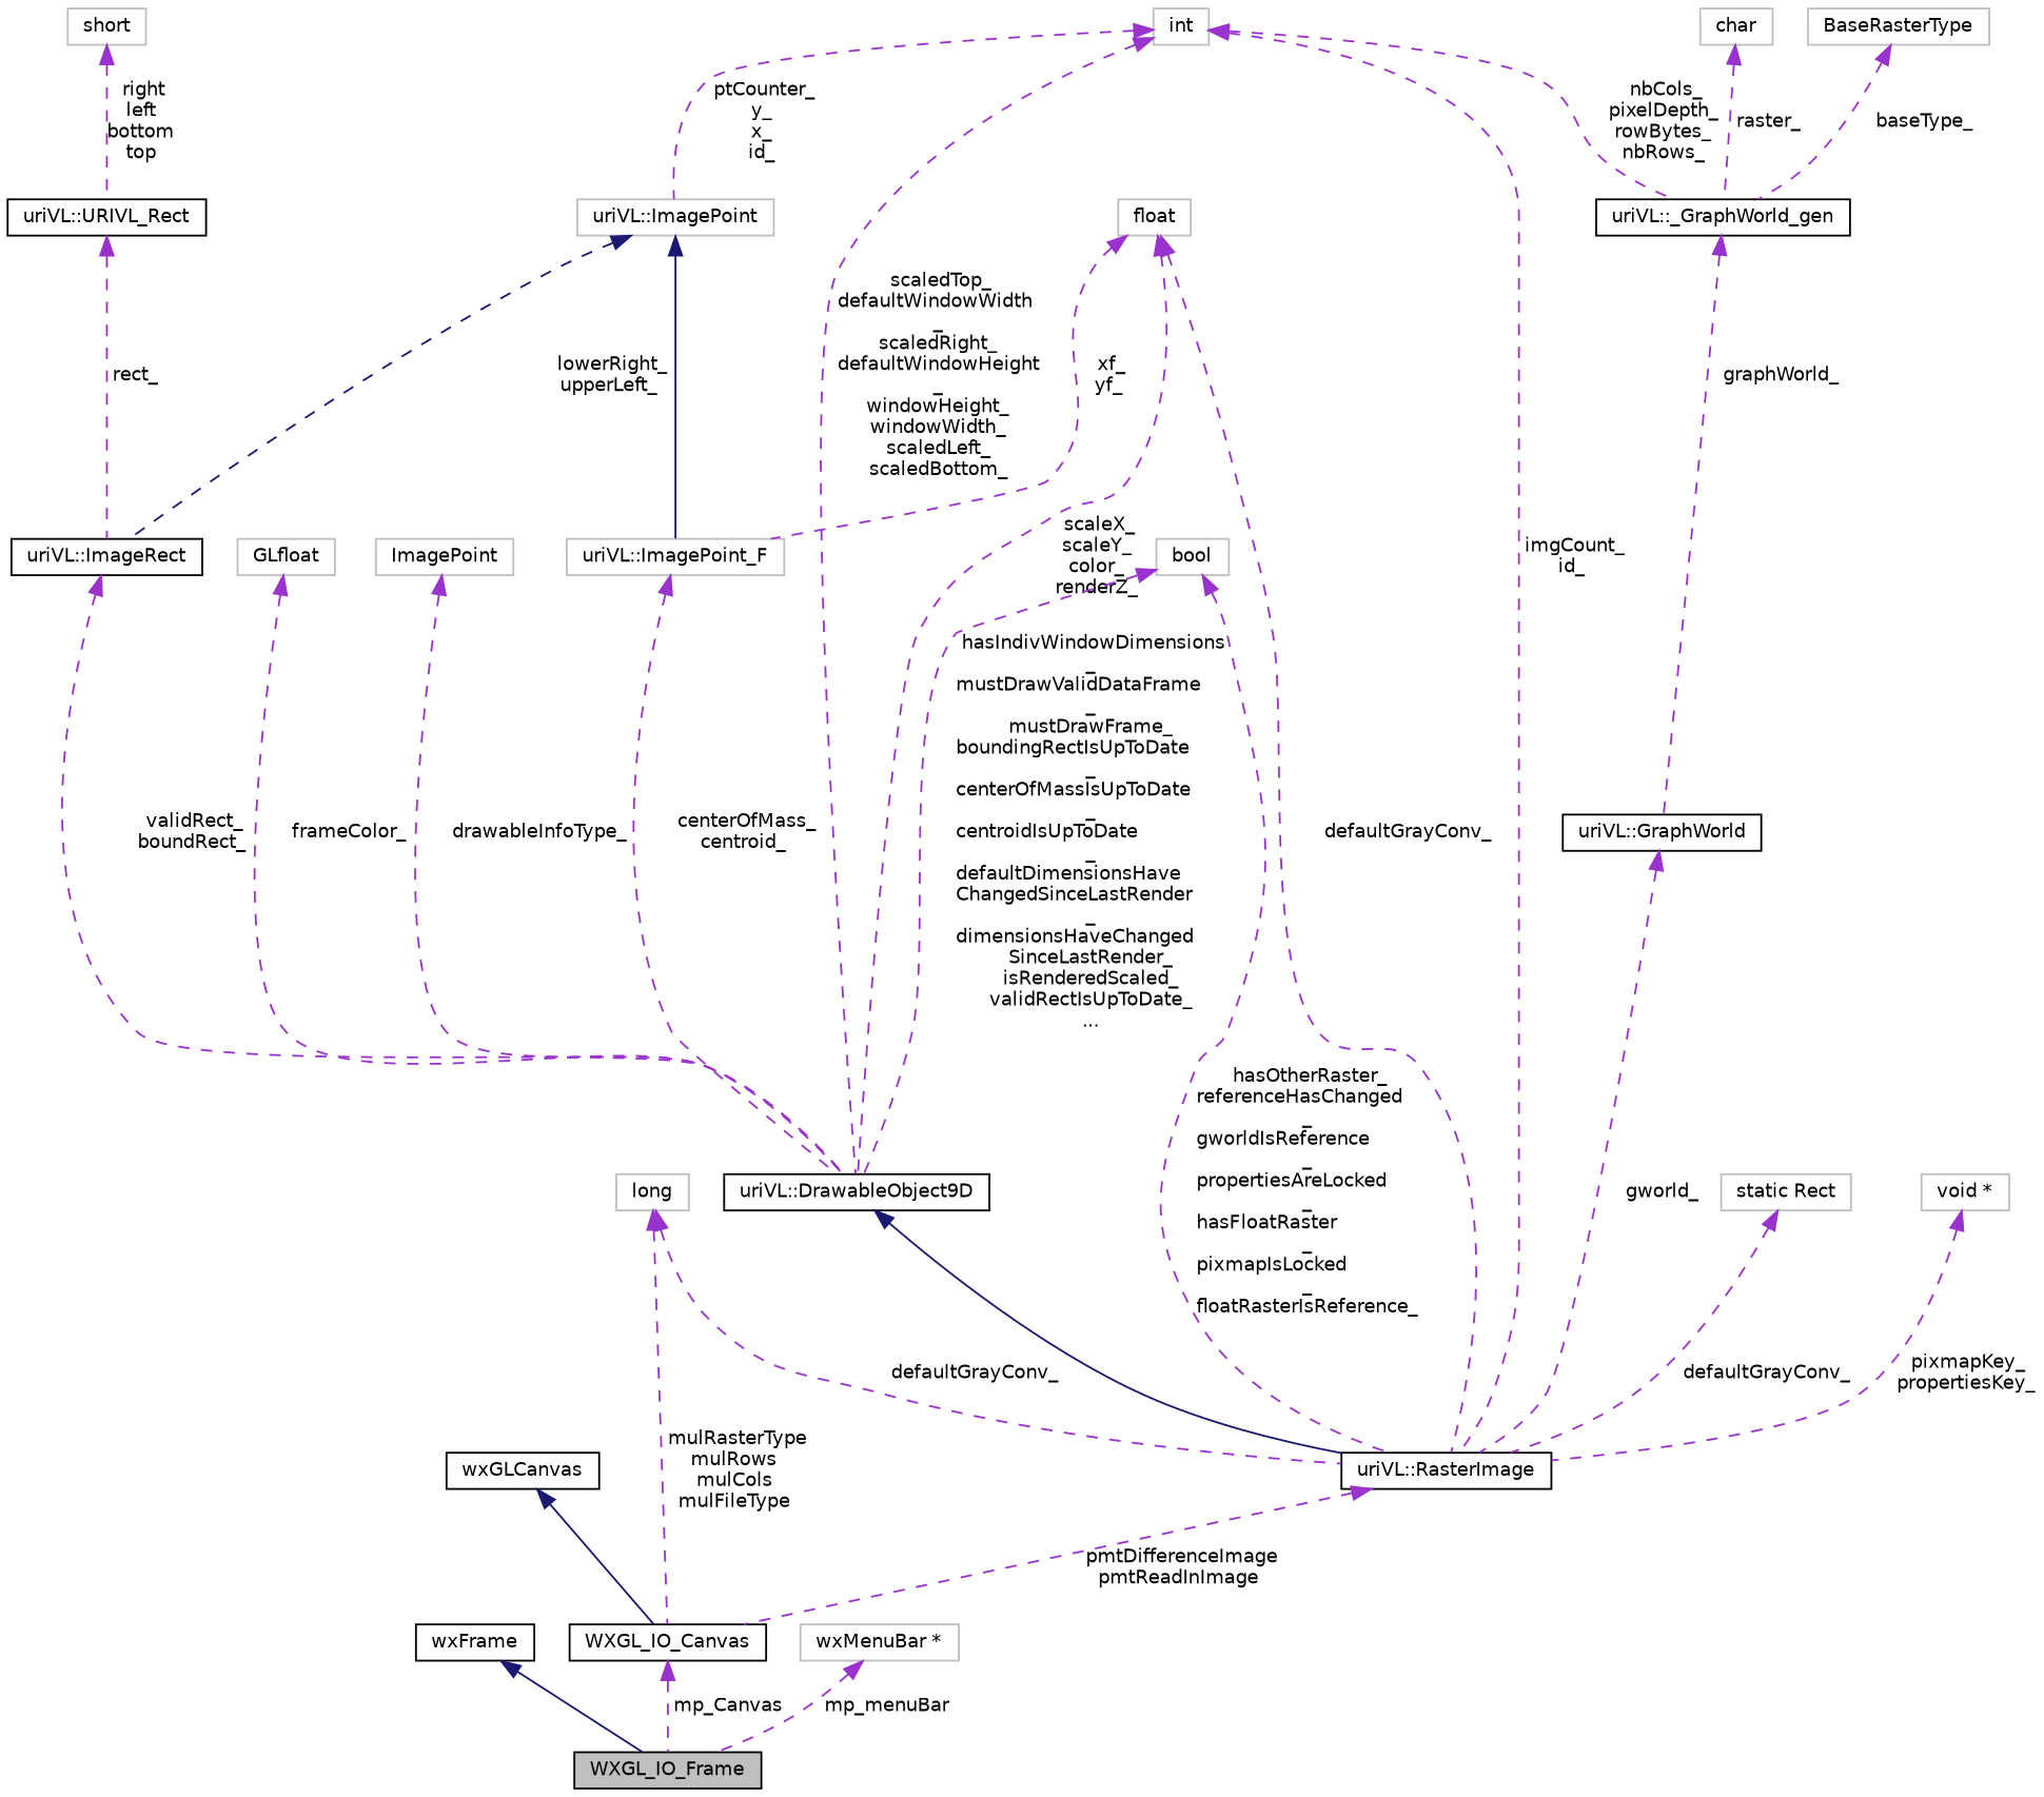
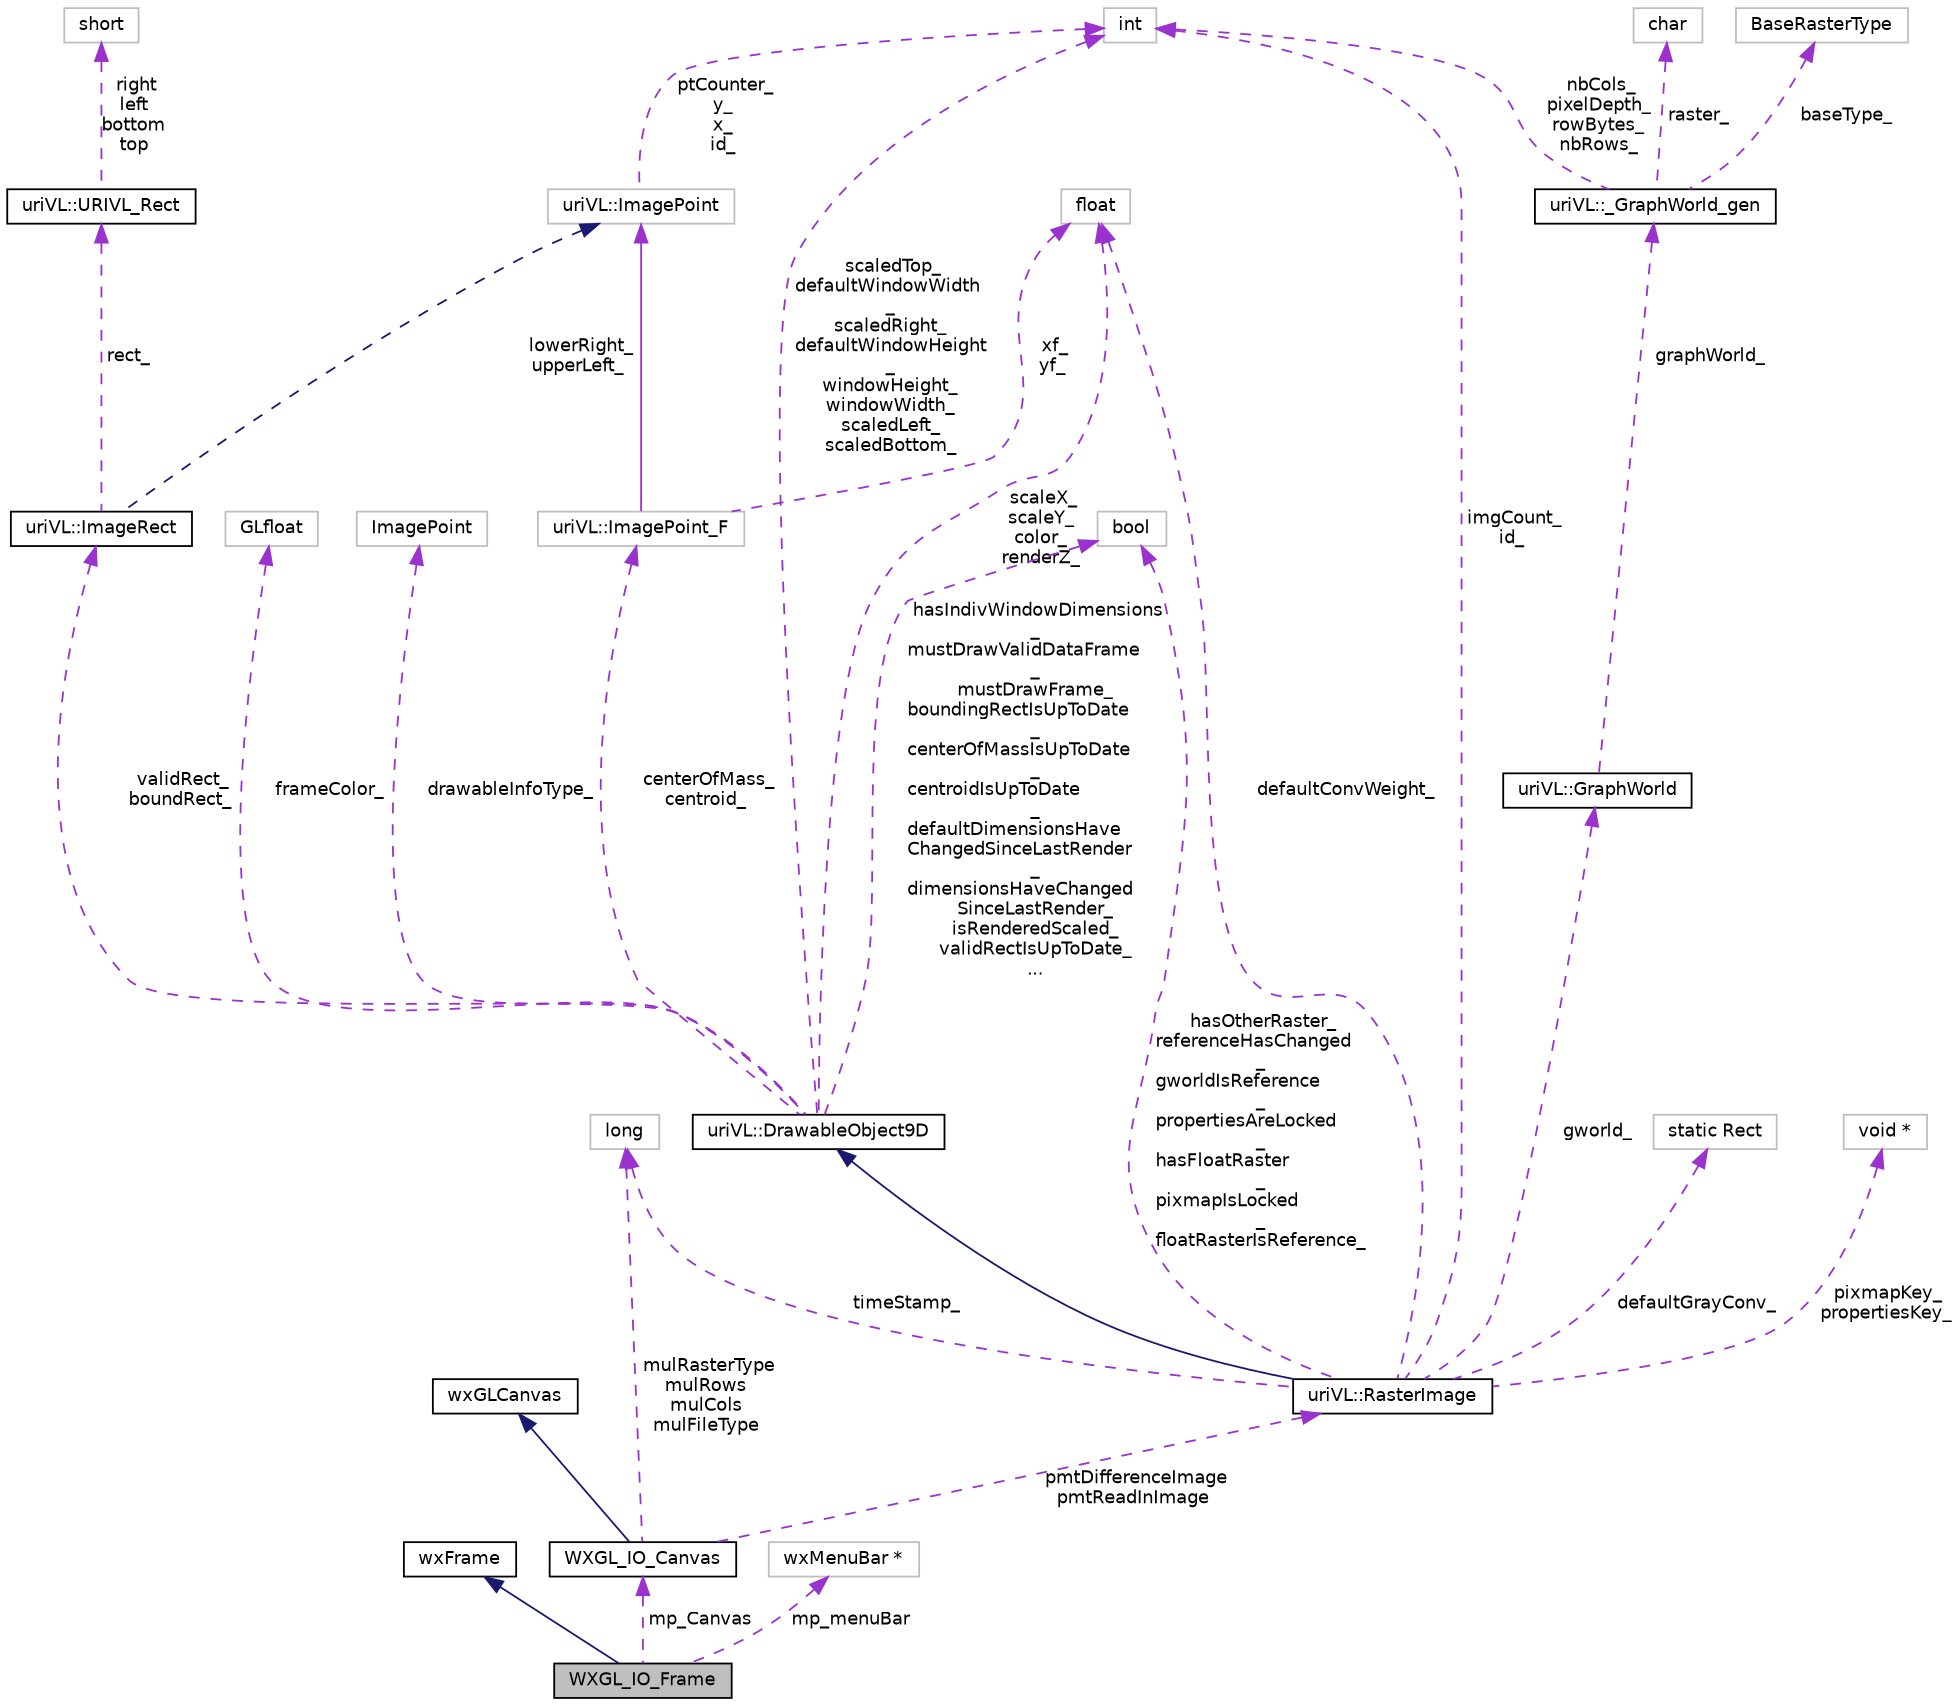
  digraph {
    rankdir=TB
    node [color=grey75 fillcolor=white fontname=Helvetica fontsize=10 shape=record style=filled]
    edge [color=darkorchid3 dir=back fontname=Helvetica fontsize=10 labelfontname=Helvetica labelfontsize=10 style=dashed]
    n1 [color=black fillcolor=grey75 fontcolor=black height=0.2 label=WXGL_IO_Frame width=0.4]
    n2 [color=black height=0.2 label=wxFrame width=0.4]
    n3 [color=black height=0.2 label=WXGL_IO_Canvas width=0.4]
    n4 [color=black height=0.2 label=wxGLCanvas width=0.4]
    n5 [height=0.2 label=long width=0.4]
    n6 [color=black height=0.2 label="uriVL::RasterImage" width=0.4]
    n7 [color=black height=0.2 label="uriVL::DrawableObject9D" width=0.4]
    n8 [height=0.2 label=GLfloat width=0.4]
    n9 [color=black height=0.2 label="uriVL::ImageRect" width=0.4]
    n10 [color=black height=0.2 label="uriVL::URIVL_Rect" width=0.4]
    n11 [height=0.2 label=short width=0.4]
    n12 [height=0.2 label="uriVL::ImagePoint" width=0.4]
    n13 [height=0.2 label="uriVL::ImagePoint_F" width=0.4]
    n14 [height=0.2 label=int width=0.4]
    n15 [color=black height=0.2 label="uriVL::_GraphWorld_gen" width=0.4]
    n16 [color=black height=0.2 label="uriVL::GraphWorld" width=0.4]
    n17 [height=0.2 label=float width=0.4]
    n18 [height=0.2 label=bool width=0.4]
    n19 [height=0.2 label=ImagePoint width=0.4]
    n20 [height=0.2 label=char width=0.4]
    n21 [height=0.2 label=BaseRasterType width=0.4]
    n22 [height=0.2 label="static Rect" width=0.4]
    n23 [height=0.2 label="void *" width=0.4]
    n24 [height=0.2 label="wxMenuBar *" width=0.4]
    n2 -> n1 [color=midnightblue style=solid]
    n3 -> n1 [label=" mp_Canvas"]
    n4 -> n3 [color=midnightblue style=solid]
    n5 -> n3 [label=" mulRasterType\nmulRows\nmulCols\nmulFileType"]
-   n5 -> n6 [label=" defaultGrayConv_"]
+   n5 -> n6 [label=" timeStamp_"]
    n6 -> n3 [label=" pmtDifferenceImage\npmtReadInImage"]
    n7 -> n6 [color=midnightblue style=solid]
    n8 -> n7 [label=" frameColor_"]
    n9 -> n7 [label=" validRect_\nboundRect_"]
    n10 -> n9 [label=" rect_"]
    n11 -> n10 [label=" right\nleft\nbottom\ntop"]
    n12 -> n9 [color=midnightblue label=" lowerRight_\nupperLeft_"]
-   n12 -> n13 [color=midnightblue style=solid]
+   n12 -> n13 [style=solid]
    n13 -> n7 [label=" centerOfMass_\ncentroid_"]
    n14 -> n6 [label=" imgCount_\nid_"]
    n14 -> n7 [label=" scaledTop_\ndefaultWindowWidth\l_\nscaledRight_\ndefaultWindowHeight\l_\nwindowHeight_\nwindowWidth_\nscaledLeft_\nscaledBottom_"]
    n14 -> n12 [label=" ptCounter_\ny_\nx_\nid_"]
    n14 -> n15 [label=" nbCols_\npixelDepth_\nrowBytes_\nnbRows_"]
    n15 -> n16 [label=" graphWorld_"]
    n16 -> n6 [label=" gworld_"]
-   n17 -> n6 [label=" defaultGrayConv_"]
+   n17 -> n6 [label=" defaultConvWeight_"]
    n17 -> n7 [label=" scaleX_\nscaleY_\ncolor_\nrenderZ_"]
    n17 -> n13 [label=" xf_\nyf_"]
    n18 -> n6 [label=" hasOtherRaster_\nreferenceHasChanged\l_\ngworldIsReference\l_\npropertiesAreLocked\l_\nhasFloatRaster\l_\npixmapIsLocked\l_\nfloatRasterIsReference_"]
    n18 -> n7 [label=" hasIndivWindowDimensions\l_\nmustDrawValidDataFrame\l_\nmustDrawFrame_\nboundingRectIsUpToDate\l_\ncenterOfMassIsUpToDate\l_\ncentroidIsUpToDate\l_\ndefaultDimensionsHave\lChangedSinceLastRender\l_\ndimensionsHaveChanged\lSinceLastRender_\nisRenderedScaled_\nvalidRectIsUpToDate_\n..."]
    n19 -> n7 [label=" drawableInfoType_"]
    n20 -> n15 [label=" raster_"]
    n21 -> n15 [label=" baseType_"]
    n22 -> n6 [label=" defaultGrayConv_"]
    n23 -> n6 [label=" pixmapKey_\npropertiesKey_"]
    n24 -> n1 [label=" mp_menuBar"]
  }
